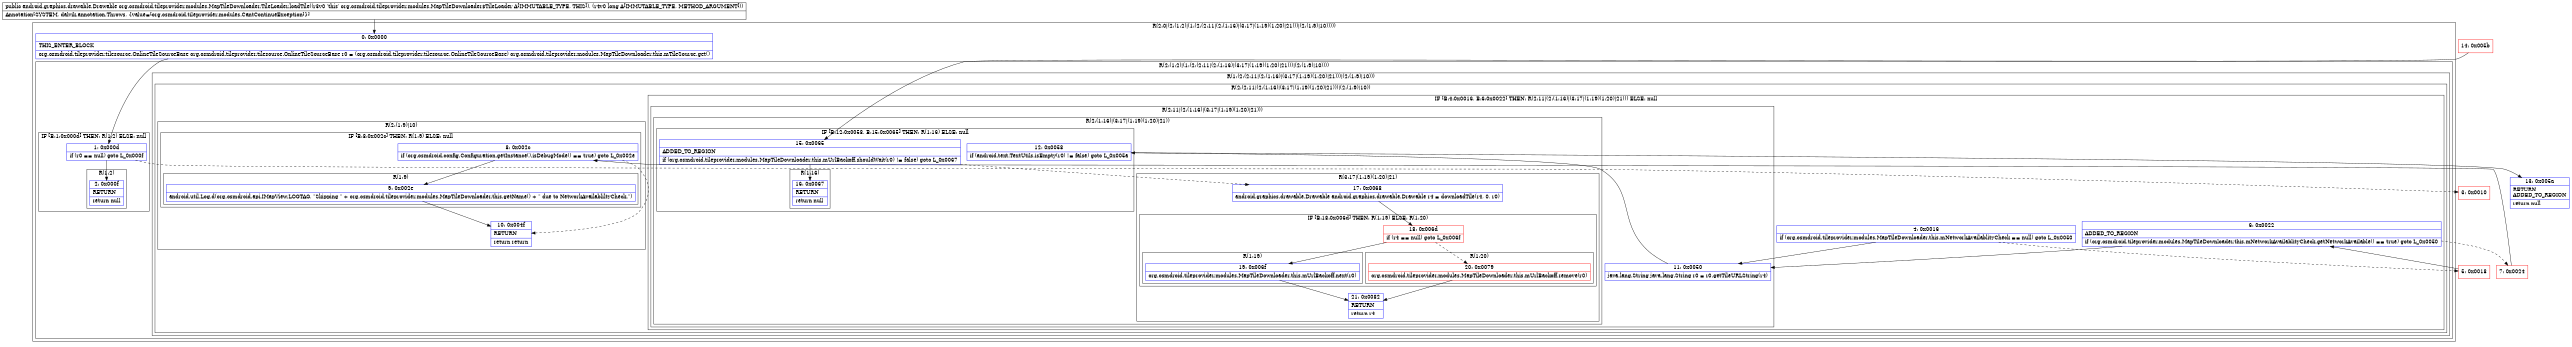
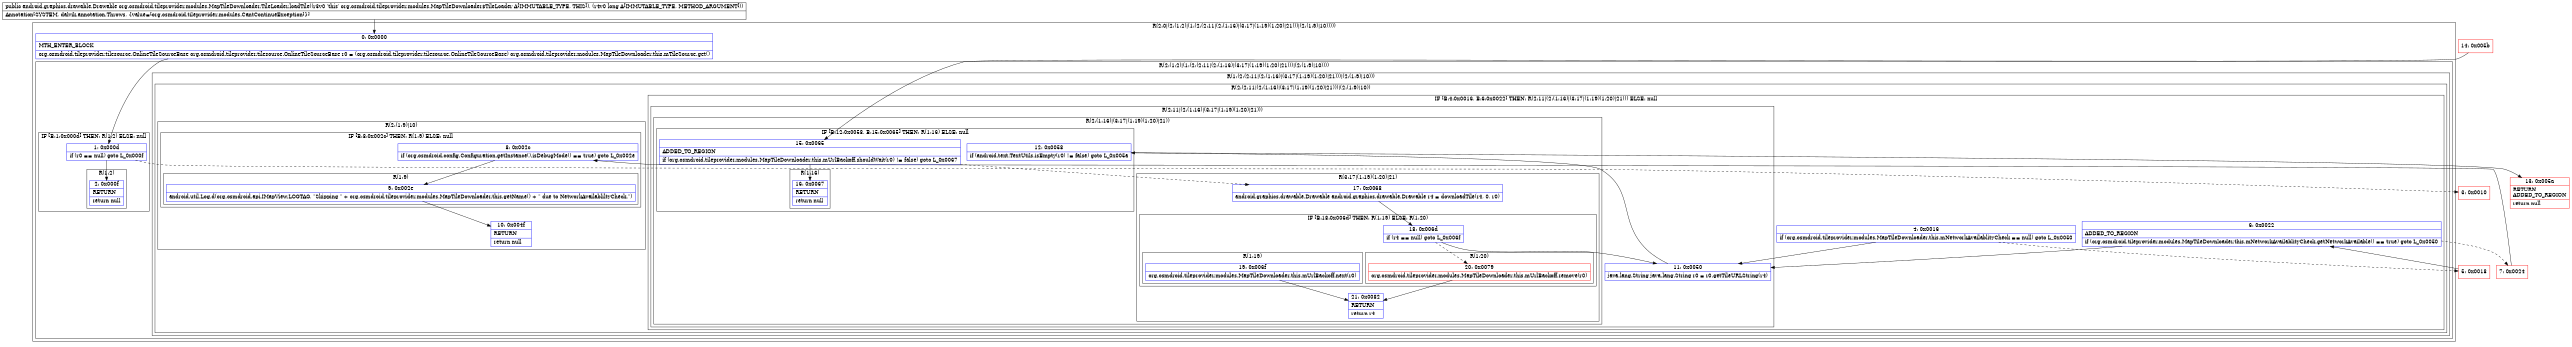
  digraph {
    node [color=blue shape=record]
    n1 [label="{2\:\ 0x000f|RETURN\l|return null\l}"]
    n2 [label="{1\:\ 0x000d|if (r0 == null) goto L_0x000f\l}"]
    n3 [label="{16\:\ 0x0067|RETURN\l|return null\l}"]
    n4 [label="{12\:\ 0x0058|if (android.text.TextUtils.isEmpty(r0) != false) goto L_0x005a\l}"]
    n5 [label="{15\:\ 0x0065|ADDED_TO_REGION\l|if (org.osmdroid.tileprovider.modules.MapTileDownloader.this.mUrlBackoff.shouldWait(r0) != false) goto L_0x0067\l}"]
    n6 [label="{19\:\ 0x006f|org.osmdroid.tileprovider.modules.MapTileDownloader.this.mUrlBackoff.next(r0)\l}"]
    n7 [color=red label="{20\:\ 0x0079|org.osmdroid.tileprovider.modules.MapTileDownloader.this.mUrlBackoff.remove(r0)\l}"]
-   n8 [color=red label="{18\:\ 0x006d|if (r4 == null) goto L_0x006f\l}"]
+   n8 [label="{18\:\ 0x006d|if (r4 == null) goto L_0x006f\l}"]
    n9 [label="{17\:\ 0x0068|android.graphics.drawable.Drawable android.graphics.drawable.Drawable r4 = downloadTile(r4, 0, r0)\l}"]
    n10 [label="{21\:\ 0x0082|RETURN\l|return r4\l}"]
    n11 [label="{11\:\ 0x0050|java.lang.String java.lang.String r0 = r0.getTileURLString(r4)\l}"]
    n12 [label="{4\:\ 0x0016|if (org.osmdroid.tileprovider.modules.MapTileDownloader.this.mNetworkAvailablityCheck == null) goto L_0x0050\l}"]
    n13 [label="{6\:\ 0x0022|ADDED_TO_REGION\l|if (org.osmdroid.tileprovider.modules.MapTileDownloader.this.mNetworkAvailablityCheck.getNetworkAvailable() == true) goto L_0x0050\l}"]
    n14 [label="{9\:\ 0x002e|android.util.Log.d(org.osmdroid.api.IMapView.LOGTAG, \"Skipping \" + org.osmdroid.tileprovider.modules.MapTileDownloader.this.getName() + \" due to NetworkAvailabliltyCheck.\")\l}"]
    n15 [label="{8\:\ 0x002c|if (org.osmdroid.config.Configuration.getInstance().isDebugMode() == true) goto L_0x002e\l}"]
-   n16 [label="{10\:\ 0x004f|RETURN\l|return return\l}"]
-   n17 [label="{0\:\ 0x0000|THIS_ENTER_BLOCK\l|org.osmdroid.tileprovider.tilesource.OnlineTileSourceBase org.osmdroid.tileprovider.tilesource.OnlineTileSourceBase r0 = (org.osmdroid.tileprovider.tilesource.OnlineTileSourceBase) org.osmdroid.tileprovider.modules.MapTileDownloader.this.mTileSource.get()\l}"]
+   n16 [label="{10\:\ 0x004f|RETURN\l|return null\l}"]
+   n17 [label="{0\:\ 0x0000|MTH_ENTER_BLOCK\l|org.osmdroid.tileprovider.tilesource.OnlineTileSourceBase org.osmdroid.tileprovider.tilesource.OnlineTileSourceBase r0 = (org.osmdroid.tileprovider.tilesource.OnlineTileSourceBase) org.osmdroid.tileprovider.modules.MapTileDownloader.this.mTileSource.get()\l}"]
    n18 [color=red label="{3\:\ 0x0010}"]
-   n19 [label="{13\:\ 0x005a|RETURN\lADDED_TO_REGION\l|return null\l}"]
+   n19 [color=red label="{13\:\ 0x005a|RETURN\lADDED_TO_REGION\l|return null\l}"]
    n20 [color=red label="{5\:\ 0x0018}"]
    n21 [color=red label="{7\:\ 0x0024}"]
    n22 [color=red label="{14\:\ 0x005b}"]
    n23 [label="{public android.graphics.drawable.Drawable org.osmdroid.tileprovider.modules.MapTileDownloader.TileLoader.loadTile((r3v0 'this' org.osmdroid.tileprovider.modules.MapTileDownloader$TileLoader A[IMMUTABLE_TYPE, THIS]), (r4v0 long A[IMMUTABLE_TYPE, METHOD_ARGUMENT]))  | Annotation[SYSTEM, dalvik.annotation.Throws, \{value=[org.osmdroid.tileprovider.modules.CantContinueException]\}]\l}" color=""]
    subgraph cluster_1 {
      label="R(2:0|(2:(1:2)|(1:(2:(2:11|(2:(1:16)|(3:17|(1:19)(1:20)|21)))|(2:(1:9)|10)))))"
      n17
      subgraph cluster_2 {
        label="R(2:(1:2)|(1:(2:(2:11|(2:(1:16)|(3:17|(1:19)(1:20)|21)))|(2:(1:9)|10))))"
        subgraph cluster_3 {
          label="IF [B:1:0x000d] THEN: R(1:2) ELSE: null"
          n2
          subgraph cluster_4 {
            label="R(1:2)"
            n1
          }
        }
        subgraph cluster_5 {
          label="R(1:(2:(2:11|(2:(1:16)|(3:17|(1:19)(1:20)|21)))|(2:(1:9)|10)))"
          subgraph cluster_6 {
            label="R(2:(2:11|(2:(1:16)|(3:17|(1:19)(1:20)|21)))|(2:(1:9)|10))"
            subgraph cluster_7 {
              label="IF [B:4:0x0016, B:6:0x0022] THEN: R(2:11|(2:(1:16)|(3:17|(1:19)(1:20)|21))) ELSE: null"
              n12
              n13
              subgraph cluster_8 {
                label="R(2:11|(2:(1:16)|(3:17|(1:19)(1:20)|21)))"
                n11
                subgraph cluster_9 {
                  label="R(2:(1:16)|(3:17|(1:19)(1:20)|21))"
                  subgraph cluster_10 {
                    label="IF [B:12:0x0058, B:15:0x0065] THEN: R(1:16) ELSE: null"
                    n4
                    n5
                    subgraph cluster_11 {
                      label="R(1:16)"
                      n3
                    }
                  }
                  subgraph cluster_12 {
                    label="R(3:17|(1:19)(1:20)|21)"
                    n9
                    n10
                    subgraph cluster_13 {
                      label="IF [B:18:0x006d] THEN: R(1:19) ELSE: R(1:20)"
                      n8
                      subgraph cluster_14 {
                        label="R(1:19)"
                        n6
                      }
                      subgraph cluster_15 {
                        label="R(1:20)"
                        n7
                      }
                    }
                  }
                }
              }
            }
            subgraph cluster_16 {
              label="R(2:(1:9)|10)"
              n16
              subgraph cluster_17 {
                label="IF [B:8:0x002c] THEN: R(1:9) ELSE: null"
                n15
                subgraph cluster_18 {
                  label="R(1:9)"
                  n14
                }
              }
            }
          }
        }
      }
    }
    n2 -> n1
    n2 -> n18 [style=dashed]
    n4 -> n19
    n5 -> n3
    n5 -> n9 [style=dashed]
    n6 -> n10
    n7 -> n10
-   n8 -> n6
+   n8 -> n11
    n8 -> n7 [style=dashed]
    n9 -> n8
    n11 -> n4
    n12 -> n11
    n12 -> n20 [style=dashed]
    n13 -> n11
    n13 -> n21 [style=dashed]
    n14 -> n16
    n15 -> n14
-   n15 -> n16 [style=dashed]
    n17 -> n2
    n20 -> n13
    n21 -> n15
    n22 -> n5
    n23 -> n17
  }
